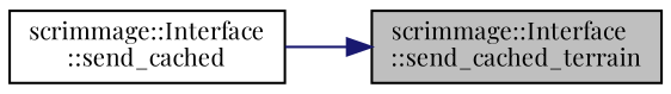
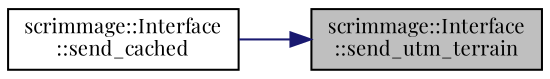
  digraph {
    rankdir=RL
    fontname="Playfair Display"
    node [color=black fontname="Playfair Display" fontsize=10 shape=record style=filled]
-   n1 [fillcolor=grey75 fontcolor=black height=0.2 label="scrimmage::Interface\l::send_cached_terrain" width=0.4]
+   n1 [fillcolor=grey75 fontcolor=black height=0.2 label="scrimmage::Interface\l::send_utm_terrain" width=0.4]
    n2 [fillcolor=white height=0.2 label="scrimmage::Interface\l::send_cached" width=0.4]
    n1 -> n2 [color=midnightblue dir=back fontname="Playfair Display" fontsize=10 labelfontname=Helvetica labelfontsize=10 style=solid]
  }
